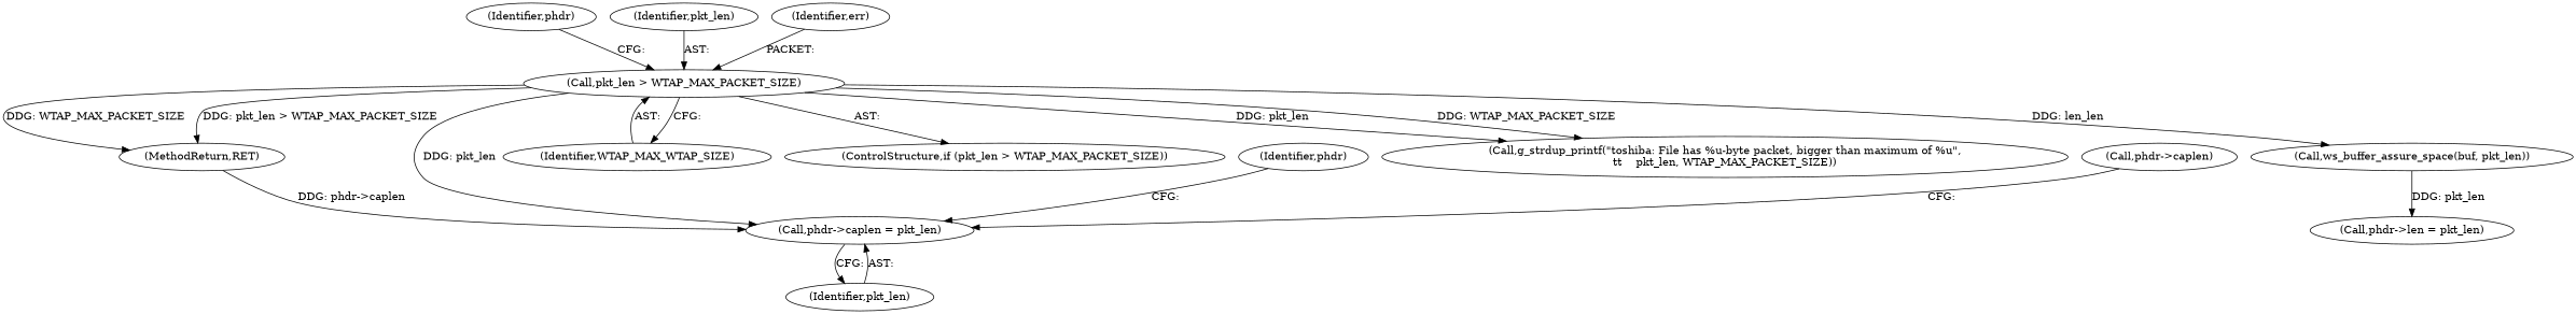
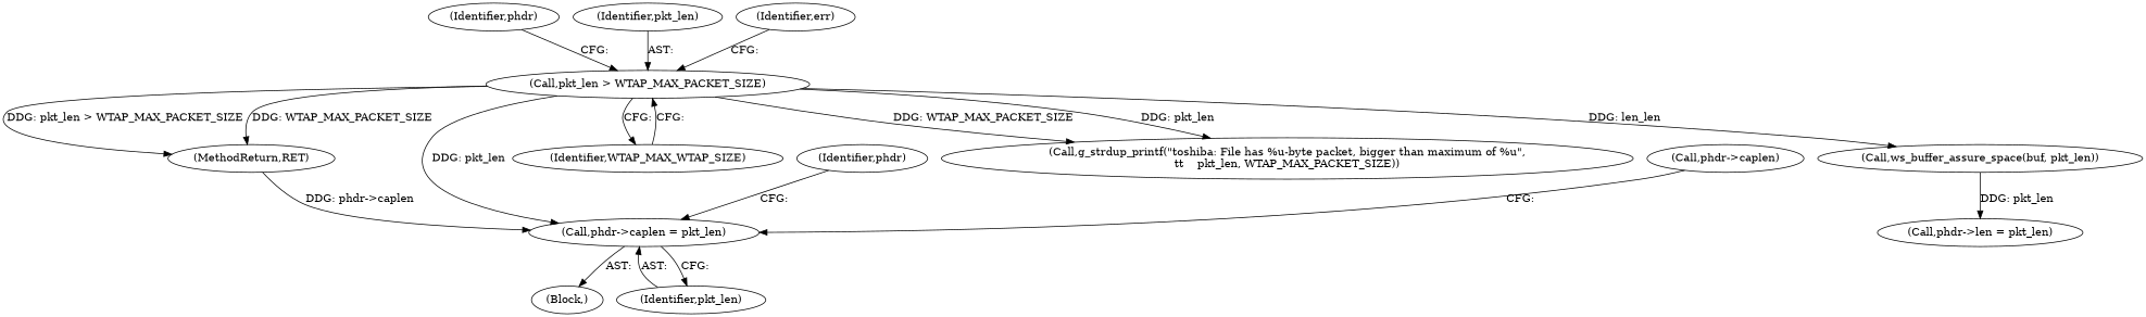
  digraph {
    n1 [label="(Call,phdr->caplen = pkt_len)"]
+   n2 [label="(Block,)"]
    n3 [label="(Identifier,pkt_len)"]
    n4 [label="(MethodReturn,RET)"]
    n5 [label="(Call,pkt_len > WTAP_MAX_PACKET_SIZE)"]
    n6 [label="(Identifier,WTAP_MAX_WTAP_SIZE)"]
-   n7 [label="(ControlStructure,if (pkt_len > WTAP_MAX_PACKET_SIZE))"]
    n8 [label="(Call,ws_buffer_assure_space(buf, pkt_len))"]
    n9 [label="(Call,g_strdup_printf(\"toshiba: File has %u-byte packet, bigger than maximum of %u\",\n\t\t    pkt_len, WTAP_MAX_PACKET_SIZE))"]
    n10 [label="(Call,phdr->len = pkt_len)"]
    n11 [label="(Identifier,phdr)"]
    n12 [label="(Identifier,phdr)"]
    n13 [label="(Identifier,pkt_len)"]
    n14 [label="(Call,phdr->caplen)"]
    n15 [label="(Identifier,err)"]
+   n1 -> n2 [label="AST: "]
    n1 -> n3 [label="CFG: "]
    n3 -> n1 [label="AST: "]
    n4 -> n1 [label="DDG: phdr->caplen"]
    n5 -> n1 [label="DDG: pkt_len"]
    n5 -> n4 [label="DDG: WTAP_MAX_PACKET_SIZE"]
    n5 -> n4 [label="DDG: pkt_len > WTAP_MAX_PACKET_SIZE"]
    n5 -> n6 [label="CFG: "]
-   n5 -> n7 [label="AST: "]
    n5 -> n8 [label="DDG: len_len"]
    n5 -> n9 [label="DDG: pkt_len"]
    n5 -> n9 [label="DDG: WTAP_MAX_PACKET_SIZE"]
-   n6 -> n5 [label="AST: "]
+   n6 -> n5 [label="CFG: "]
    n8 -> n10 [label="DDG: pkt_len"]
    n11 -> n1 [label="CFG: "]
    n12 -> n5 [label="CFG: "]
    n13 -> n5 [label="AST: "]
    n14 -> n1 [label="CFG: "]
-   n15 -> n5 [label="PACKET: "]
+   n15 -> n5 [label="CFG: "]
  }
